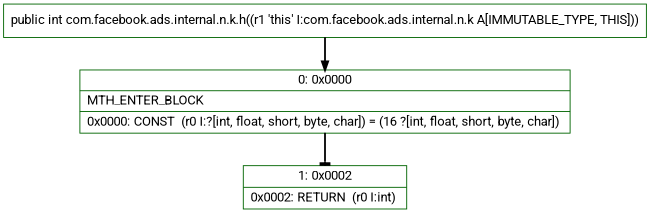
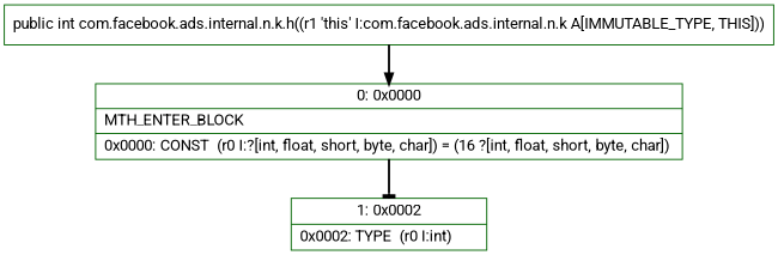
  digraph {
    fontname=Roboto
    node [shape=record color=darkgreen fontname=Roboto]
    edge [style=bold fontname=Roboto]
    n1 [label="{0\:\ 0x0000|MTH_ENTER_BLOCK\l|0x0000: CONST  (r0 I:?[int, float, short, byte, char]) = (16 ?[int, float, short, byte, char]) \l}"]
-   n2 [label="{1\:\ 0x0002|0x0002: RETURN  (r0 I:int) \l}"]
+   n2 [label="{1\:\ 0x0002|0x0002: TYPE  (r0 I:int) \l}"]
    n3 [label="{public int com.facebook.ads.internal.n.k.h((r1 'this' I:com.facebook.ads.internal.n.k A[IMMUTABLE_TYPE, THIS])) }"]
    n1 -> n2 [arrowhead=tee]
    n3 -> n1 [arrowhead=normal]
  }
